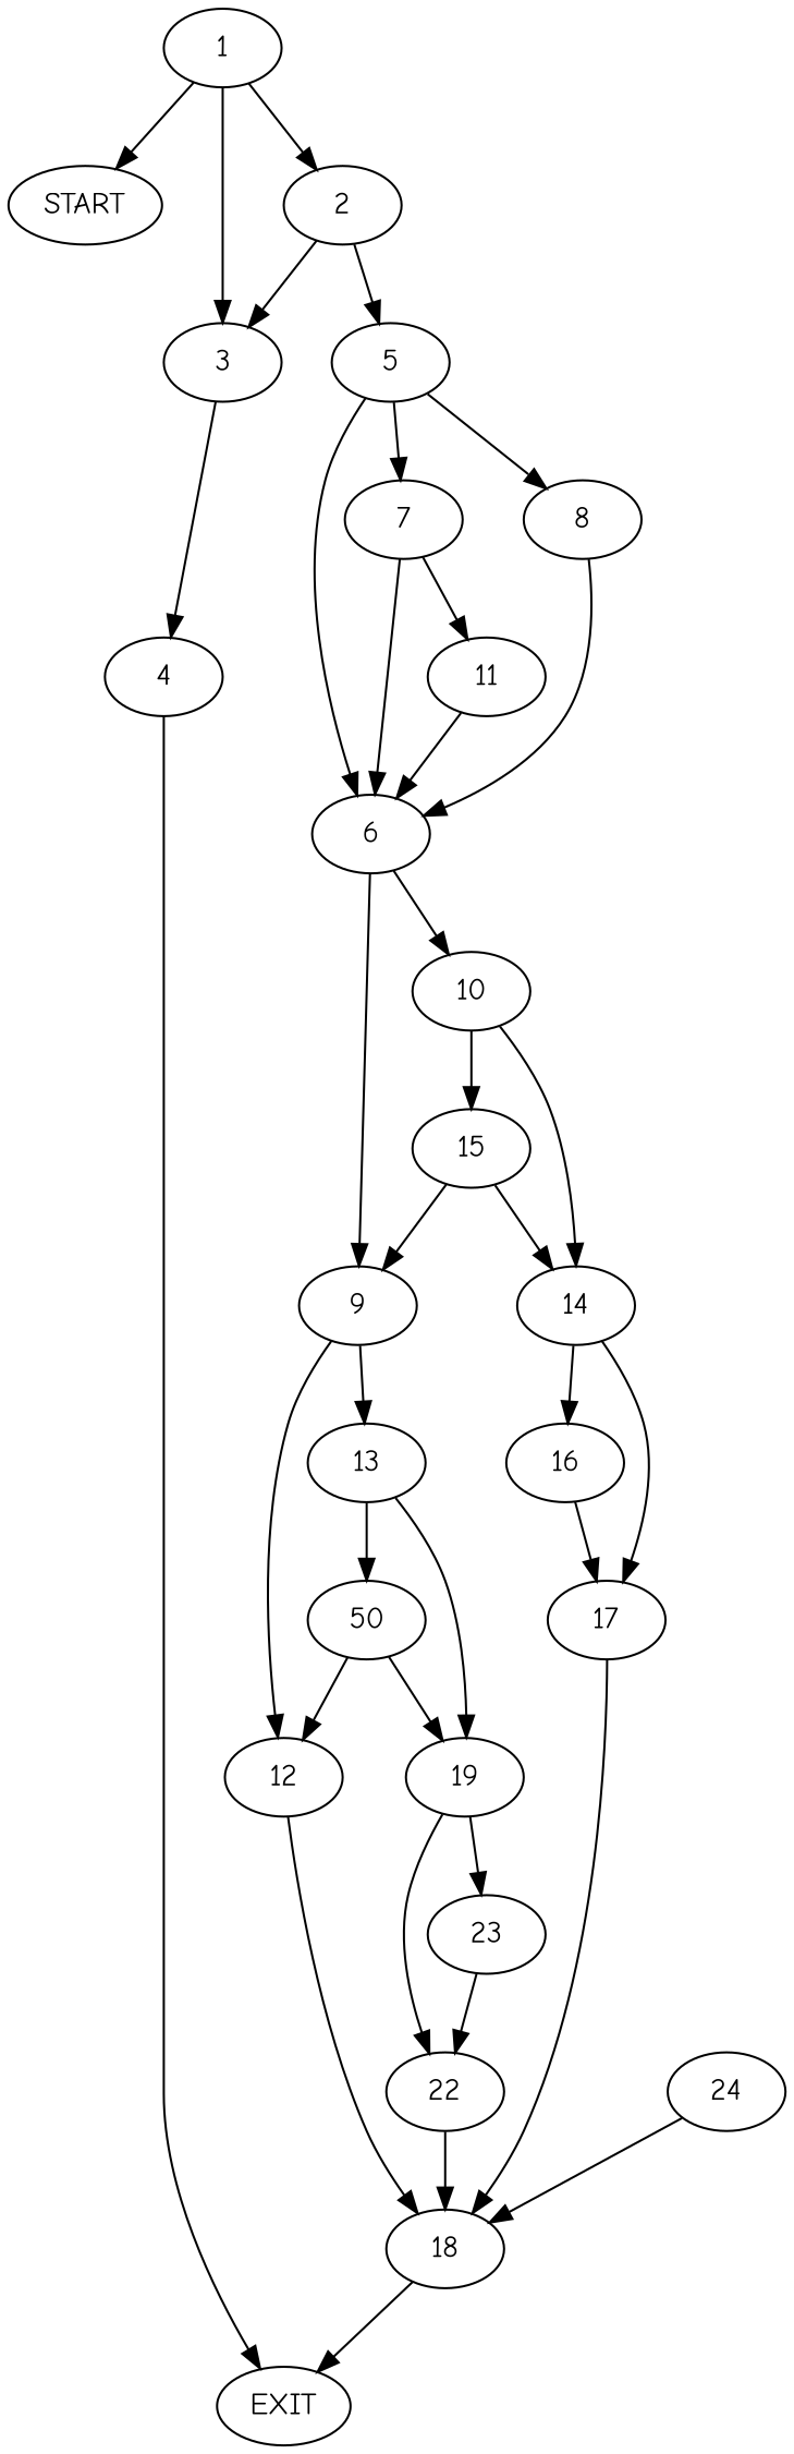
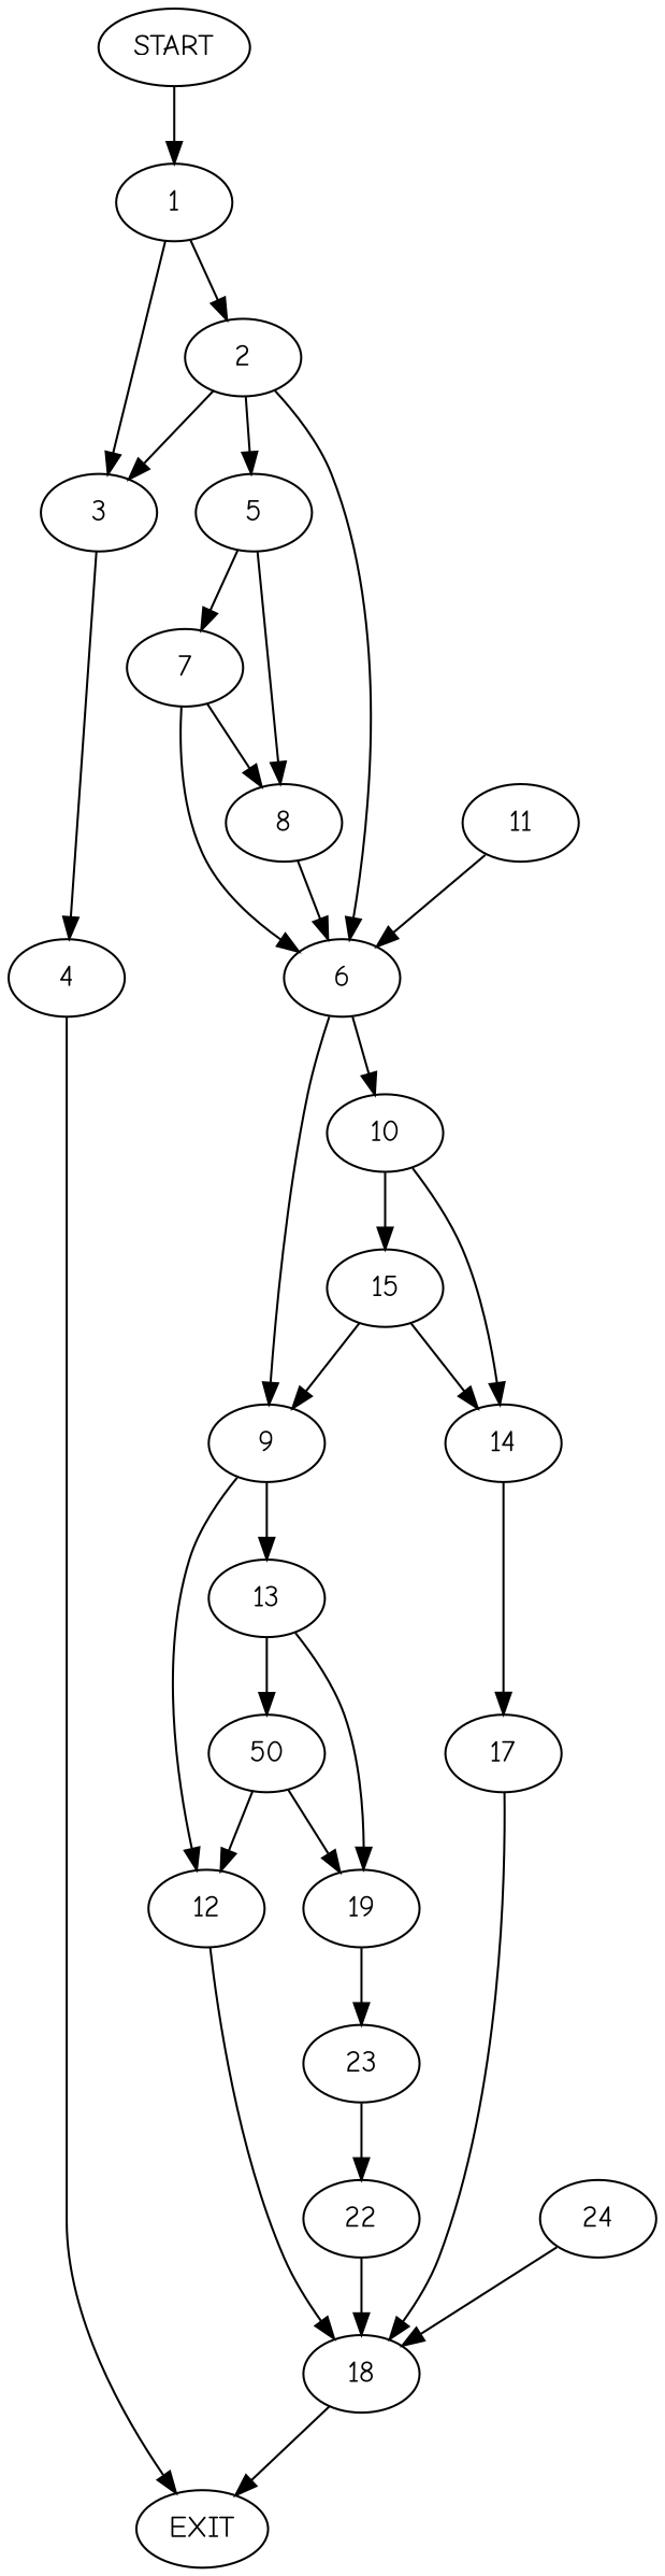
  digraph {
    fontname="Comic Neue"
    node [fontname="Comic Neue"]
    edge [fontname="Comic Neue"]
    n1 [label=START]
    1
    2
    3
    n5 [label=EXIT]
    5
    6
    4
    7
    8
    9
    10
    11
    12
    13
    14
    15
    18
    19
    n20 [label=50]
-   16
    17
    22
    23
    24
-   1 -> n1
+   n1 -> 1
    1 -> 2
    1 -> 3
    2 -> 3
    2 -> 5
-   5 -> 6
+   2 -> 6
    3 -> 4
    5 -> 7
    5 -> 8
    6 -> 9
    6 -> 10
    4 -> n5
    7 -> 6
-   7 -> 11
+   7 -> 8
    8 -> 6
    9 -> 12
    9 -> 13
    10 -> 14
    10 -> 15
    11 -> 6
    12 -> 18
    13 -> 19
    13 -> n20
-   14 -> 16
    14 -> 17
    15 -> 9
    15 -> 14
    18 -> n5
-   19 -> 22
    19 -> 23
    n20 -> 12
    n20 -> 19
-   16 -> 17
    17 -> 18
    22 -> 18
    23 -> 22
    24 -> 18
  }
